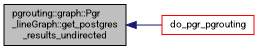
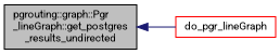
  digraph {
    rankdir=LR
    fontname=Roboto
    node [fontname=Roboto fontsize=10 shape=record style=filled]
    n1 [color=black fillcolor=grey75 fontcolor=black height=0.2 label="pgrouting::graph::Pgr\l_lineGraph::get_postgres\l_results_undirected" width=0.4]
-   n2 [color=red fillcolor=white height=0.2 label=do_pgr_pgrouting width=0.4]
+   n2 [color=red fillcolor=white height=0.2 label=do_pgr_lineGraph width=0.4]
    n1 -> n2 [color=midnightblue dir=back fontname=Roboto fontsize=10 labelfontname=Helvetica labelfontsize=10 style=solid]
  }
